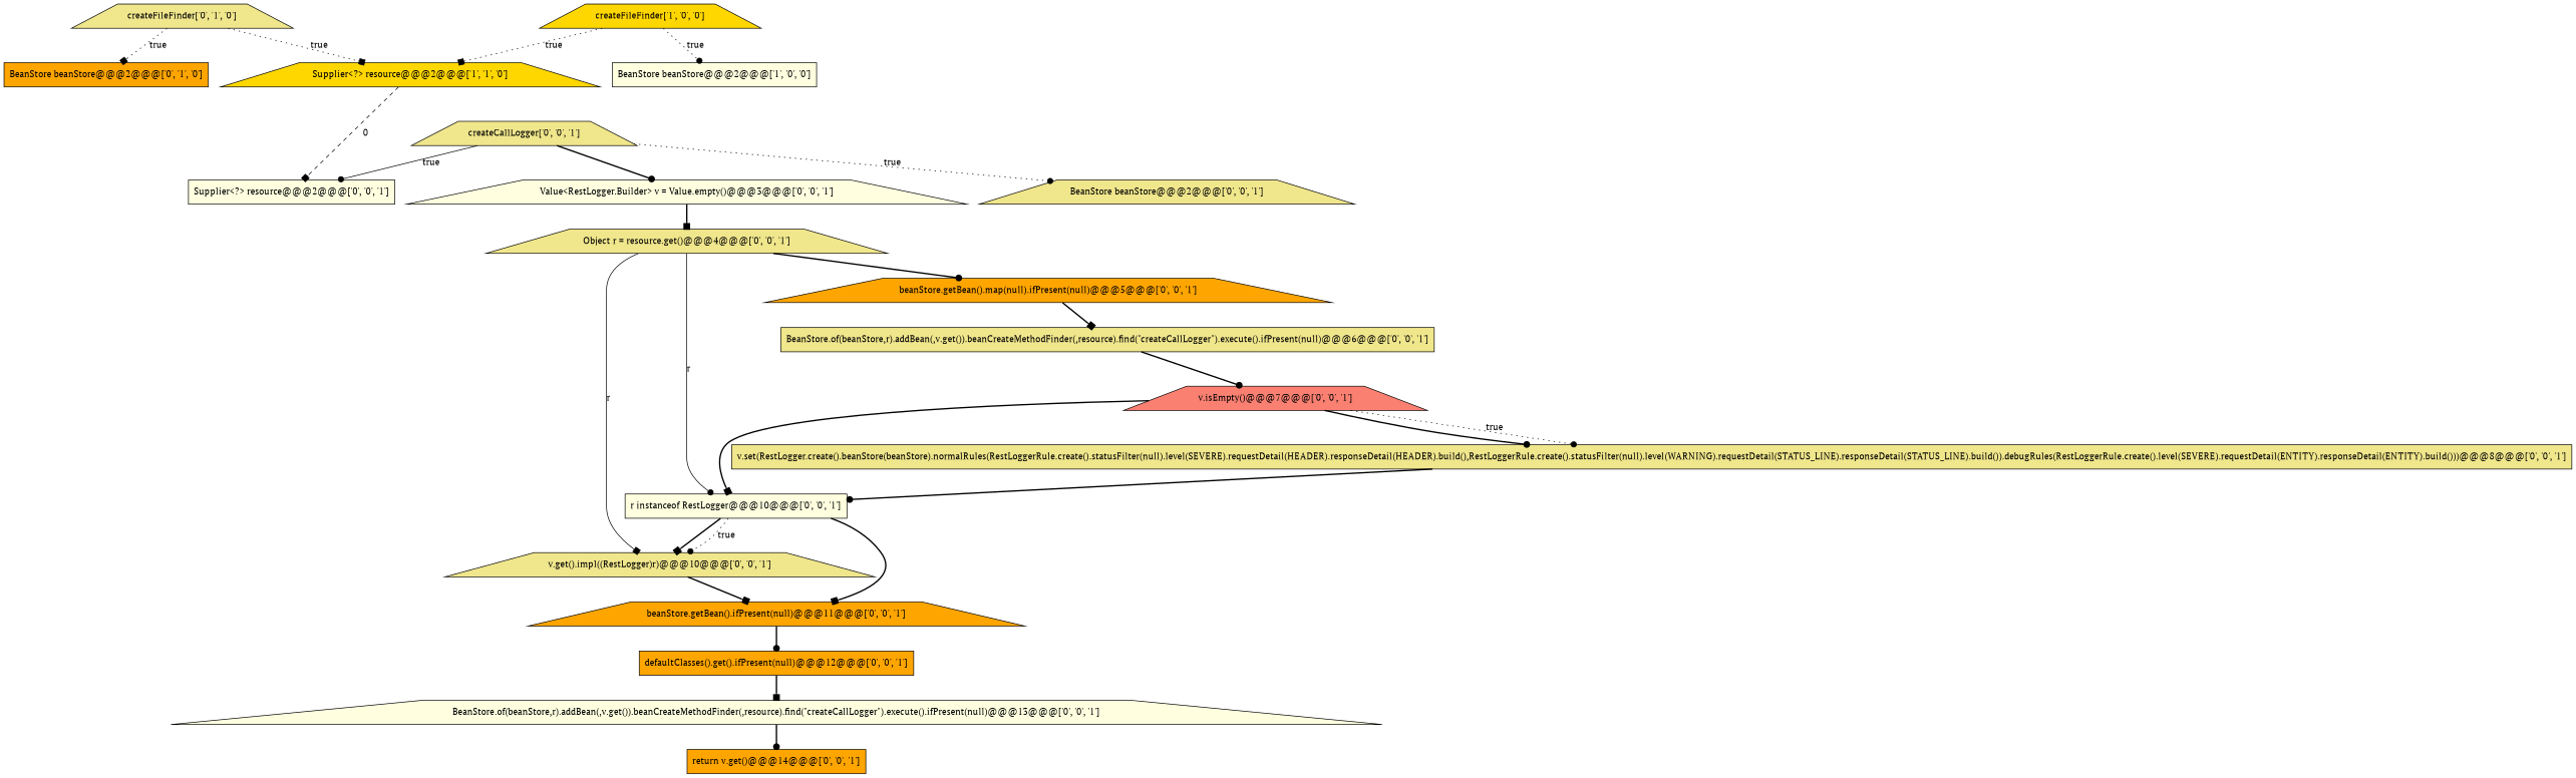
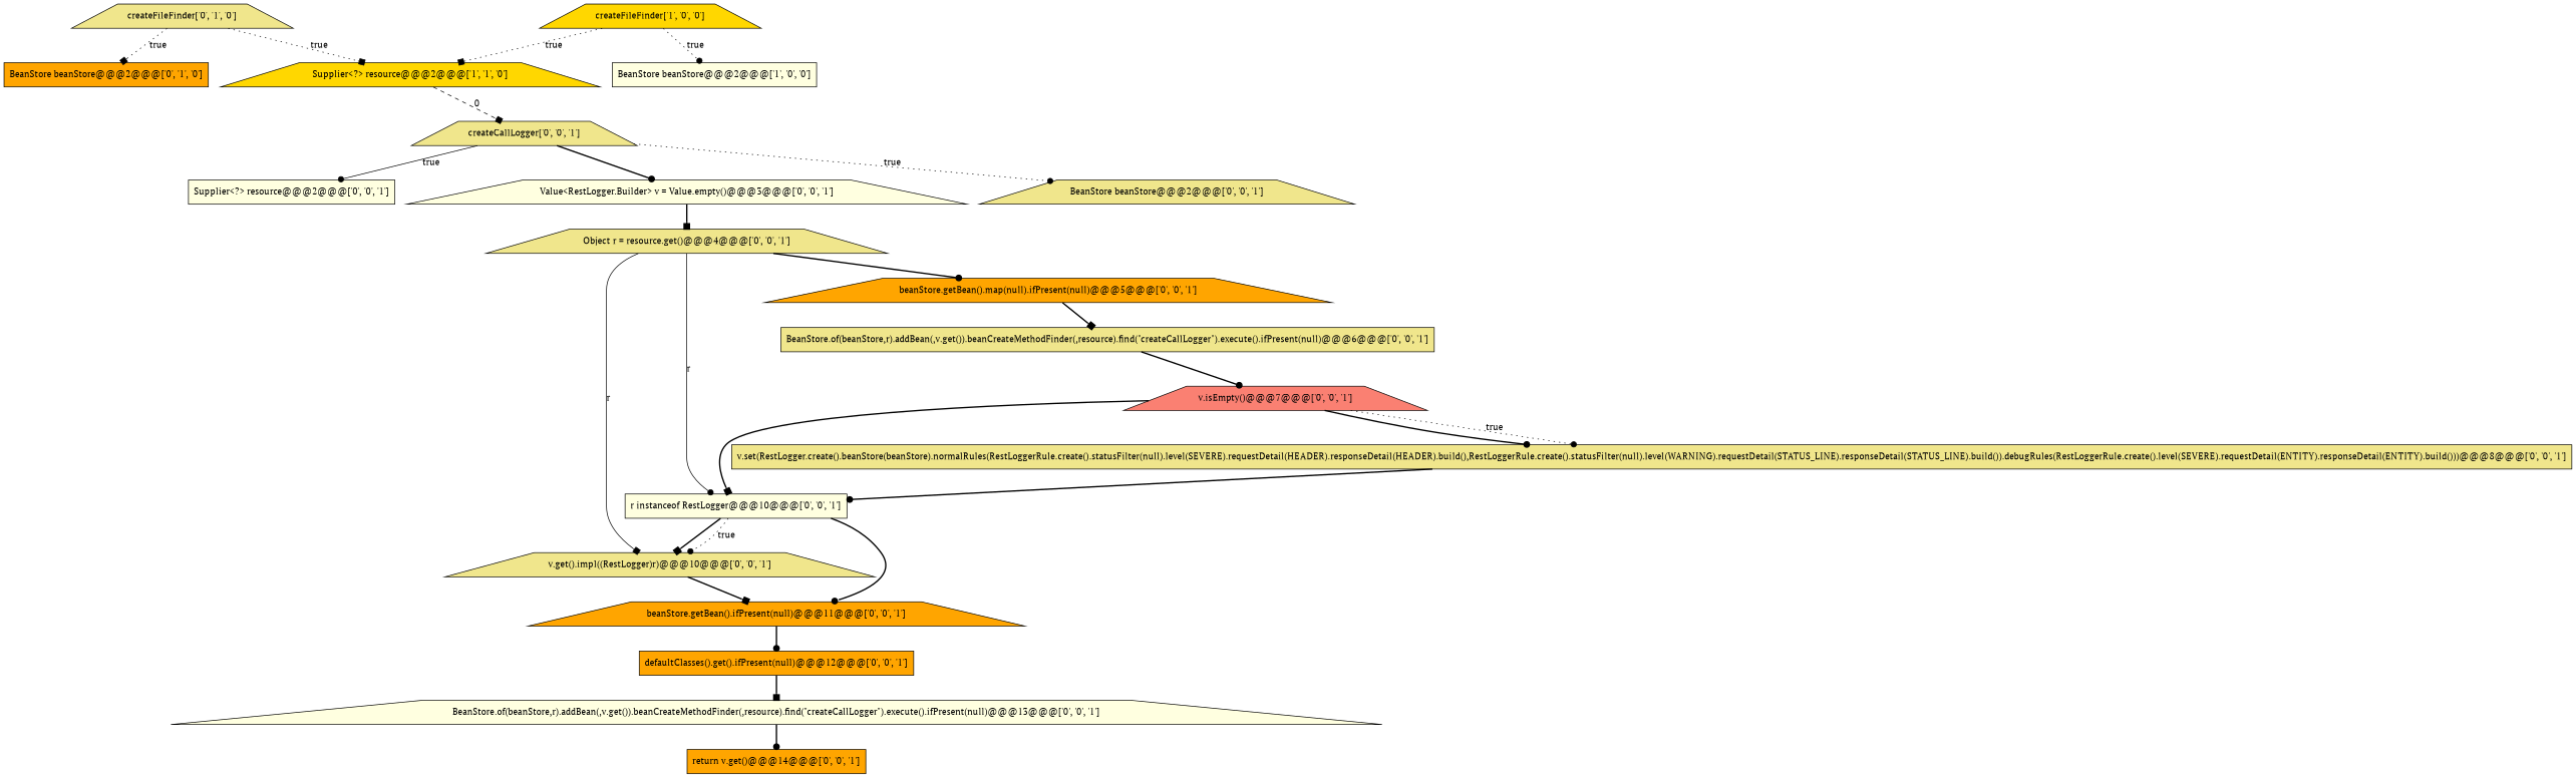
  digraph {
    fontname="PT Serif"
    node [fillcolor=khaki fontname="PT Serif" shape=trapezium style=filled]
    edge [arrowhead=dot fontname="PT Serif" style=bold]
    n1 [label="v.get().impl((RestLogger)r)@@@10@@@['0', '0', '1']"]
    n2 [fillcolor=orange label="beanStore.getBean().ifPresent(null)@@@11@@@['0', '0', '1']"]
    n3 [fillcolor=orange label="defaultClasses().get().ifPresent(null)@@@12@@@['0', '0', '1']" shape=box]
    n4 [label="BeanStore beanStore@@@2@@@['0', '0', '1']"]
    n5 [label="createFileFinder['0', '1', '0']"]
    n6 [fillcolor=gold label="Supplier<?> resource@@@2@@@['1', '1', '0']"]
    n7 [fillcolor=orange label="BeanStore beanStore@@@2@@@['0', '1', '0']" shape=box]
    n8 [fillcolor=lightyellow label="Supplier<?> resource@@@2@@@['0', '0', '1']" shape=box]
    n9 [fillcolor=lightyellow label="BeanStore.of(beanStore,r).addBean(,v.get()).beanCreateMethodFinder(,resource).find(\"createCallLogger\").execute().ifPresent(null)@@@13@@@['0', '0', '1']"]
    n10 [label="v.set(RestLogger.create().beanStore(beanStore).normalRules(RestLoggerRule.create().statusFilter(null).level(SEVERE).requestDetail(HEADER).responseDetail(HEADER).build(),RestLoggerRule.create().statusFilter(null).level(WARNING).requestDetail(STATUS_LINE).responseDetail(STATUS_LINE).build()).debugRules(RestLoggerRule.create().level(SEVERE).requestDetail(ENTITY).responseDetail(ENTITY).build()))@@@8@@@['0', '0', '1']" shape=box]
    n11 [fillcolor=lightyellow label="r instanceof RestLogger@@@10@@@['0', '0', '1']" shape=box]
    n12 [fillcolor=lightyellow label="BeanStore beanStore@@@2@@@['1', '0', '0']" shape=box]
    n13 [fillcolor=gold label="createFileFinder['1', '0', '0']"]
    n14 [fillcolor=orange label="return v.get()@@@14@@@['0', '0', '1']" shape=box]
    n15 [label="createCallLogger['0', '0', '1']"]
    n16 [fillcolor=lightyellow label="Value<RestLogger.Builder> v = Value.empty()@@@3@@@['0', '0', '1']"]
    n17 [label="Object r = resource.get()@@@4@@@['0', '0', '1']"]
    n18 [label="BeanStore.of(beanStore,r).addBean(,v.get()).beanCreateMethodFinder(,resource).find(\"createCallLogger\").execute().ifPresent(null)@@@6@@@['0', '0', '1']" shape=box]
    n19 [fillcolor=salmon label="v.isEmpty()@@@7@@@['0', '0', '1']"]
    n20 [fillcolor=orange label="beanStore.getBean().map(null).ifPresent(null)@@@5@@@['0', '0', '1']"]
    n1 -> n2 [arrowhead=box]
    n2 -> n3
    n3 -> n9 [arrowhead=box]
    n5 -> n6 [arrowhead=box label=true style=dotted]
    n5 -> n7 [arrowhead=box label=true style=dotted]
-   n6 -> n8 [arrowhead=box label=0 style=dashed]
+   n6 -> n15 [arrowhead=box label=0 style=dashed]
    n9 -> n14
    n10 -> n11
    n11 -> n1 [arrowhead=box]
    n11 -> n1 [label=true style=dotted]
-   n11 -> n2 [arrowhead=box]
+   n11 -> n2
    n13 -> n6 [arrowhead=box label=true style=dotted]
    n13 -> n12 [label=true style=dotted]
    n15 -> n4 [label=true style=dotted]
    n15 -> n8 [label=true style=solid]
    n15 -> n16
    n16 -> n17 [arrowhead=box]
    n17 -> n1 [arrowhead=box label=r style=solid]
    n17 -> n11 [label=r style=solid]
    n17 -> n20
    n18 -> n19
    n19 -> n10 [label=true style=dotted]
    n19 -> n10
    n19 -> n11 [arrowhead=box]
    n20 -> n18 [arrowhead=box]
  }
